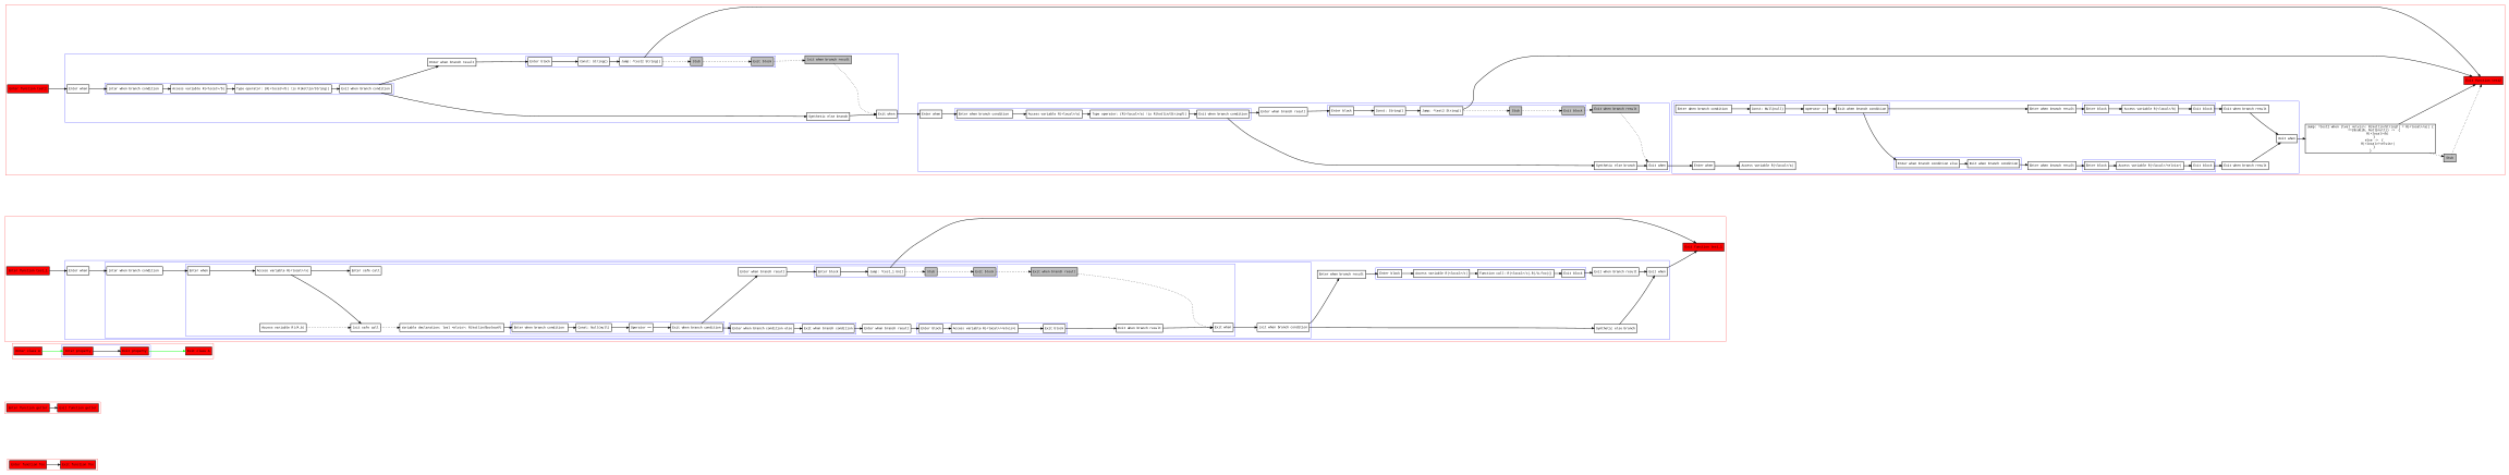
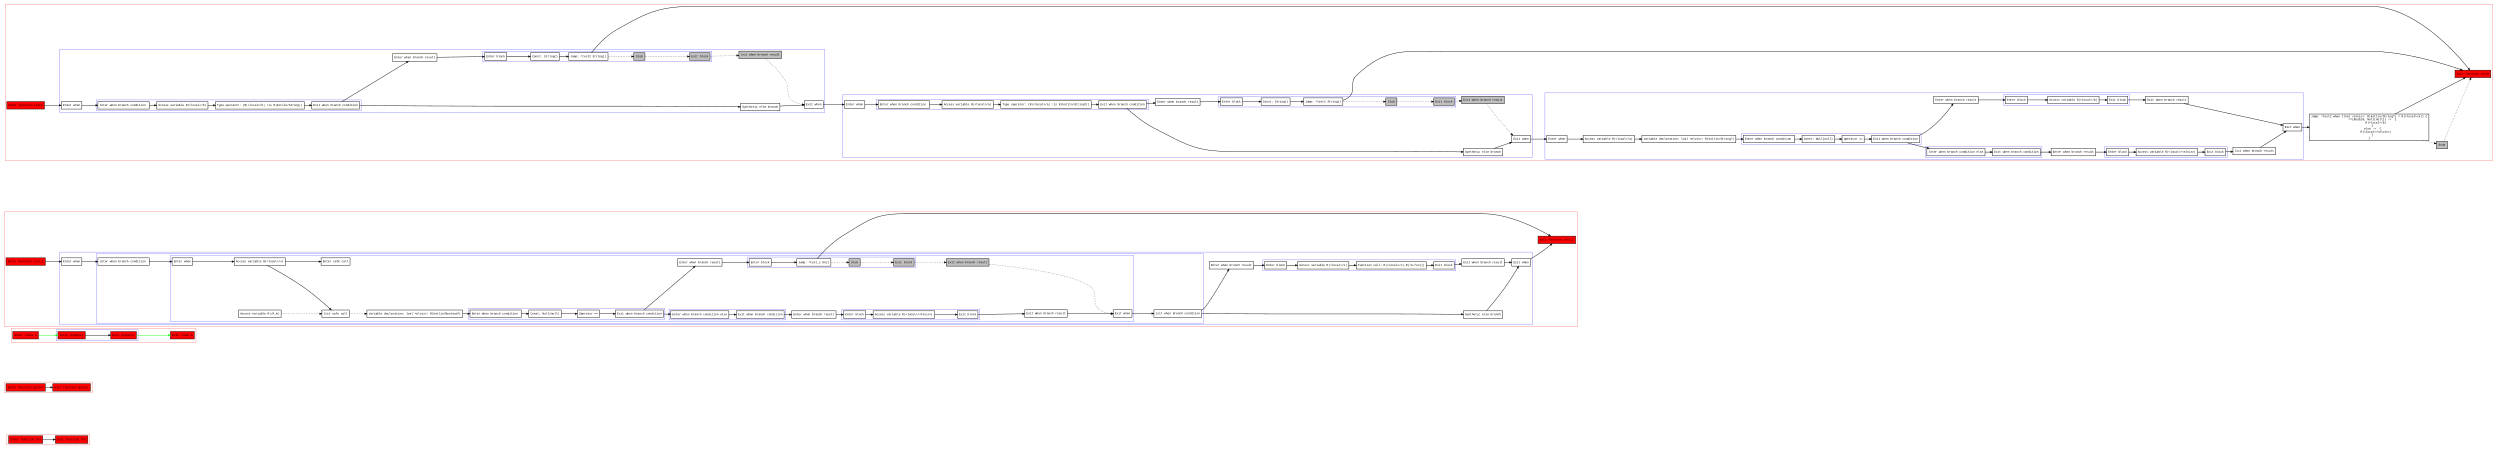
  digraph {
    fontname="Liberation Mono"
    nodesep=3
    rankdir=LR
    node [fontname="Liberation Mono" penwidth=2 shape=box]
    edge [fontname="Liberation Mono" penwidth=2]
    n1 [fillcolor=red label="Enter function foo" style=filled]
    n2 [fillcolor=red label="Exit function foo" style=filled]
    n3 [fillcolor=red label="Enter function getter" style=filled]
    n4 [fillcolor=red label="Exit function getter" style=filled]
    n5 [fillcolor=red label="Enter property" style=filled]
    n6 [fillcolor=red label="Exit property" style=filled]
    n7 [fillcolor=red label="Enter class A" style=filled]
    n8 [fillcolor=red label="Exit class A" style=filled]
    n9 [label="Enter when branch condition "]
    n10 [label="Const: Null(null)"]
    n11 [label="Operator =="]
    n12 [label="Exit when branch condition"]
    n13 [label="Enter when branch condition else"]
    n14 [label="Exit when branch condition"]
    n15 [label="Enter block"]
    n16 [label="Access variable R|<local>/<elvis>|"]
    n17 [label="Exit block"]
    n18 [label="Enter block"]
    n19 [label="Jump: ^test_1 Unit"]
    n20 [fillcolor=gray label=Stub style=filled]
    n21 [fillcolor=gray label="Exit block" style=filled]
    n22 [label="Enter when"]
    n23 [label="Access variable R|<local>/x|"]
    n24 [label="Enter safe call"]
    n25 [label="Access variable R|/A.b|"]
    n26 [label="Exit safe call"]
    n27 [label="Variable declaration: lval <elvis>: R|kotlin/Boolean?|"]
    n28 [label="Enter when branch result"]
    n29 [label="Exit when branch result"]
    n30 [label="Enter when branch result"]
    n31 [fillcolor=gray label="Exit when branch result" style=filled]
    n32 [label="Exit when"]
    n33 [label="Enter when branch condition "]
    n34 [label="Exit when branch condition"]
    n35 [label="Enter block"]
    n36 [label="Access variable R|<local>/x|"]
    n37 [label="Function call: R|<local>/x|.R|/A.foo|()"]
    n38 [label="Exit block"]
    n39 [label="Enter when"]
    n40 [label="Synthetic else branch"]
    n41 [label="Enter when branch result"]
    n42 [label="Exit when branch result"]
    n43 [label="Exit when"]
    n44 [fillcolor=red label="Enter function test_1" style=filled]
    n45 [fillcolor=red label="Exit function test_1" style=filled]
    n46 [label="Enter when branch condition "]
    n47 [label="Access variable R|<local>/b|"]
    n48 [label="Type operator: (R|<local>/b| !is R|kotlin/String|)"]
    n49 [label="Exit when branch condition"]
    n50 [label="Enter block"]
    n51 [label="Const: String()"]
    n52 [label="Jump: ^test2 String()"]
    n53 [fillcolor=gray label=Stub style=filled]
    n54 [fillcolor=gray label="Exit block" style=filled]
    n55 [label="Enter when"]
    n56 [label="Synthetic else branch"]
    n57 [label="Enter when branch result"]
    n58 [fillcolor=gray label="Exit when branch result" style=filled]
    n59 [label="Exit when"]
    n60 [label="Enter when branch condition "]
    n61 [label="Access variable R|<local>/a|"]
    n62 [label="Type operator: (R|<local>/a| !is R|kotlin/String?|)"]
    n63 [label="Exit when branch condition"]
    n64 [label="Enter block"]
    n65 [label="Const: String()"]
    n66 [label="Jump: ^test2 String()"]
    n67 [fillcolor=gray label=Stub style=filled]
    n68 [fillcolor=gray label="Exit block" style=filled]
    n69 [label="Enter when"]
    n70 [label="Synthetic else branch"]
    n71 [label="Enter when branch result"]
    n72 [fillcolor=gray label="Exit when branch result" style=filled]
    n73 [label="Exit when"]
    n74 [label="Enter when branch condition "]
    n75 [label="Const: Null(null)"]
    n76 [label="Operator =="]
    n77 [label="Exit when branch condition"]
    n78 [label="Enter when branch condition else"]
    n79 [label="Exit when branch condition"]
    n80 [label="Enter block"]
    n81 [label="Access variable R|<local>/<elvis>|"]
    n82 [label="Exit block"]
    n83 [label="Enter block"]
    n84 [label="Access variable R|<local>/b|"]
    n85 [label="Exit block"]
    n86 [label="Enter when"]
    n87 [label="Access variable R|<local>/a|"]
+   n88 [label="Variable declaration: lval <elvis>: R|kotlin/String?|"]
    n89 [label="Enter when branch result"]
    n90 [label="Exit when branch result"]
    n91 [label="Enter when branch result"]
    n92 [label="Exit when branch result"]
    n93 [label="Exit when"]
    n94 [fillcolor=red label="Enter function test2" style=filled]
    n95 [label="Jump: ^test2 when (lval <elvis>: R|kotlin/String?| = R|<local>/a|) {\n    ==($subj$, Null(null)) ->  {\n        R|<local>/b|\n    }\n    else ->  {\n        R|<local>/<elvis>|\n    }\n}\n"]
    n96 [fillcolor=gray label=Stub style=filled]
    n97 [fillcolor=red label="Exit function test2" style=filled]
    subgraph cluster_1 {
      color=red
      n1
      n2
    }
    subgraph cluster_2 {
      color=red
      n3
      n4
    }
    subgraph cluster_3 {
      color=red
      n7
      n8
      subgraph cluster_4 {
        color=blue
        n5
        n6
      }
    }
    subgraph cluster_5 {
      color=red
      n44
      n45
      subgraph cluster_6 {
        color=blue
        n39
        n40
        n41
        n42
        n43
        subgraph cluster_7 {
          color=blue
          n33
          n34
          subgraph cluster_8 {
            color=blue
            n22
            n23
            n24
            n25
            n26
            n27
            n28
            n29
            n30
            n31
            n32
            subgraph cluster_9 {
              color=blue
              n9
              n10
              n11
              n12
            }
            subgraph cluster_10 {
              color=blue
              n13
              n14
            }
            subgraph cluster_11 {
              color=blue
              n15
              n16
              n17
            }
            subgraph cluster_12 {
              color=blue
              n18
              n19
              n20
              n21
            }
          }
        }
        subgraph cluster_13 {
          color=blue
          n35
          n36
          n37
          n38
        }
      }
    }
    subgraph cluster_14 {
      color=red
      n94
      n95
      n96
      n97
      subgraph cluster_15 {
        color=blue
        n55
        n56
        n57
        n58
        n59
        subgraph cluster_16 {
          color=blue
          n46
          n47
          n48
          n49
        }
        subgraph cluster_17 {
          color=blue
          n50
          n51
          n52
          n53
          n54
        }
      }
      subgraph cluster_18 {
        color=blue
        n69
        n70
        n71
        n72
        n73
        subgraph cluster_19 {
          color=blue
          n60
          n61
          n62
          n63
        }
        subgraph cluster_20 {
          color=blue
          n64
          n65
          n66
          n67
          n68
        }
      }
      subgraph cluster_21 {
        color=blue
        n86
        n87
+       n88
        n89
        n90
        n91
        n92
        n93
        subgraph cluster_22 {
          color=blue
          n74
          n75
          n76
          n77
        }
        subgraph cluster_23 {
          color=blue
          n78
          n79
        }
        subgraph cluster_24 {
          color=blue
          n80
          n81
          n82
        }
        subgraph cluster_25 {
          color=blue
          n83
          n84
          n85
        }
      }
    }
    n1 -> n2
    n3 -> n4
    n5 -> n6
    n6 -> n8 [color=green]
    n7 -> n5 [color=green]
    n9 -> n10
    n10 -> n11
    n11 -> n12
    n12 -> n13
    n12 -> n30
    n13 -> n14
    n14 -> n28
    n15 -> n16
    n16 -> n17
    n17 -> n29
    n18 -> n19
    n19 -> n20 [style=dotted]
    n19 -> n45
    n20 -> n21 [style=dotted]
    n21 -> n31 [style=dotted]
    n22 -> n23
    n23 -> n24
    n23 -> n26
    n25 -> n26 [style=dotted]
    n26 -> n27 [style=dotted]
    n27 -> n9
    n28 -> n15
    n29 -> n32
    n30 -> n18
    n31 -> n32 [style=dotted]
    n32 -> n34
    n33 -> n22
    n34 -> n40
    n34 -> n41
    n35 -> n36
    n36 -> n37
    n37 -> n38
    n38 -> n42
    n39 -> n33
    n40 -> n43
    n41 -> n35
    n42 -> n43
    n43 -> n45
    n44 -> n39
    n46 -> n47
    n47 -> n48
    n48 -> n49
    n49 -> n56
    n49 -> n57
    n50 -> n51
    n51 -> n52
    n52 -> n53 [style=dotted]
    n52 -> n97
    n53 -> n54 [style=dotted]
    n54 -> n58 [style=dotted]
    n55 -> n46
    n56 -> n59
    n57 -> n50
    n58 -> n59 [style=dotted]
    n59 -> n69
    n60 -> n61
    n61 -> n62
    n62 -> n63
    n63 -> n70
    n63 -> n71
    n64 -> n65
    n65 -> n66
    n66 -> n67 [style=dotted]
    n66 -> n97
    n67 -> n68 [style=dotted]
    n68 -> n72 [style=dotted]
    n69 -> n60
    n70 -> n73
    n71 -> n64
    n72 -> n73 [style=dotted]
    n73 -> n86
    n74 -> n75
    n75 -> n76
    n76 -> n77
    n77 -> n78
    n77 -> n91
    n78 -> n79
    n79 -> n89
    n80 -> n81
    n81 -> n82
    n82 -> n90
    n83 -> n84
    n84 -> n85
    n85 -> n92
    n86 -> n87
+   n87 -> n88
+   n88 -> n74
    n89 -> n80
    n90 -> n93
    n91 -> n83
    n92 -> n93
    n93 -> n95
    n94 -> n55
    n95 -> n96 [style=dotted]
    n95 -> n97
    n96 -> n97 [style=dotted]
  }
